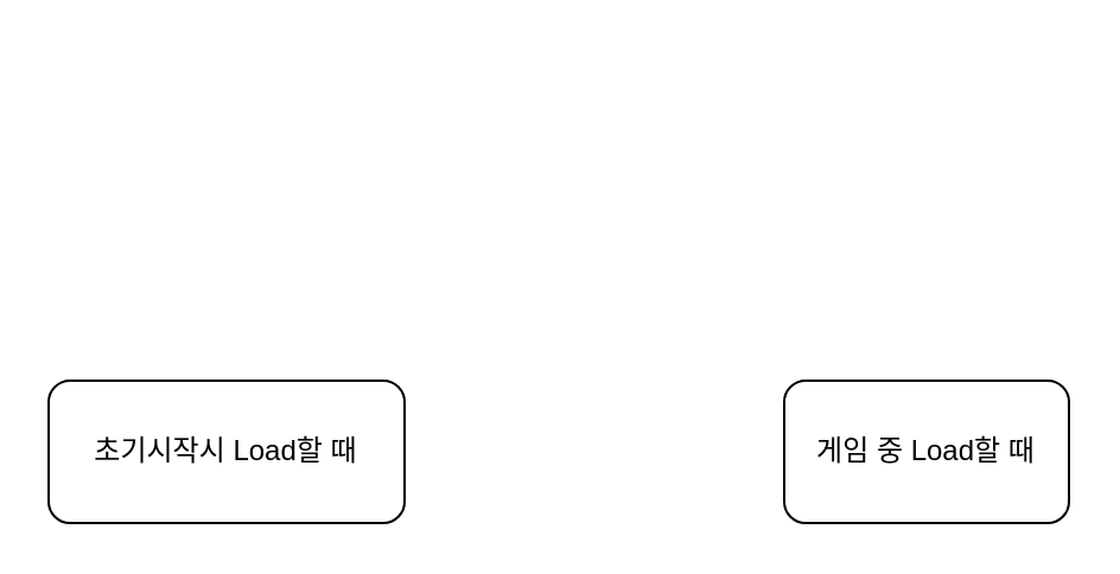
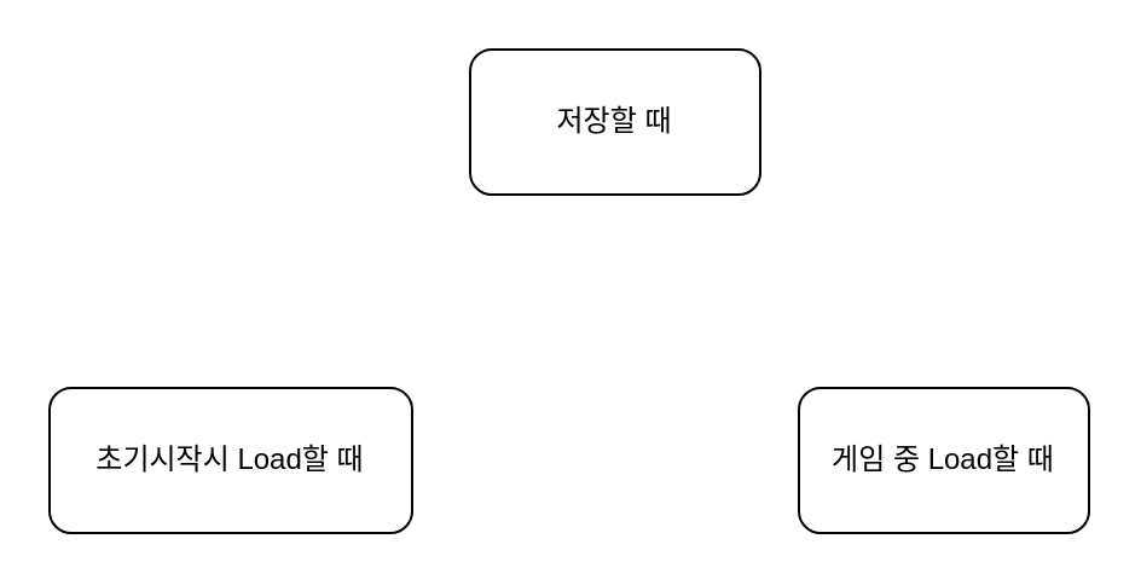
  <mxCell id="0" />
  <mxCell id="1" parent="0" />
+ <mxCell id="2" value="저장할 때" style="rounded=1;whiteSpace=wrap;html=1;" vertex="1" parent="1"><mxGeometry x="194" y="20" width="120" height="60" as="geometry" /></mxCell>
  <mxCell id="3" value="초기시작시 Load할 때" style="rounded=1;whiteSpace=wrap;html=1;" vertex="1" parent="1"><mxGeometry x="20" y="160" width="150" height="60" as="geometry" /></mxCell>
  <mxCell id="4" value="게임 중 Load할 때" style="rounded=1;whiteSpace=wrap;html=1;" vertex="1" parent="1"><mxGeometry x="330" y="160" width="120" height="60" as="geometry" /></mxCell>
